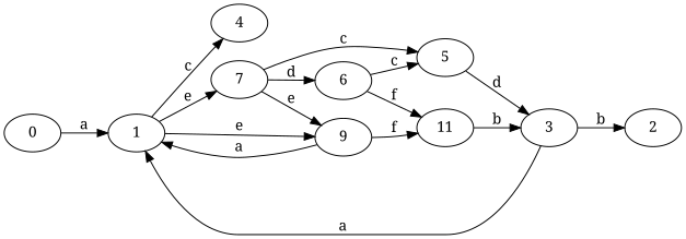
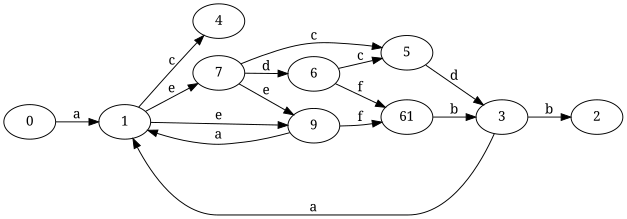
  strict digraph {
    fontname="Noto Serif"
    rankdir=LR
    node [fontname="Noto Serif"]
    edge [fontname="Noto Serif"]
    1
    4
    7
    9
    5
    6
-   11
+   11 [label=61]
    3
    2
    0
    1 -> 4 [label=c]
    1 -> 7 [label=e]
    1 -> 9 [label=e]
    7 -> 9 [label=e]
    7 -> 5 [label=c]
    7 -> 6 [label=d]
    9 -> 1 [label=a]
    9 -> 11 [label=f]
    5 -> 3 [label=d]
    6 -> 5 [label=c]
    6 -> 11 [label=f]
    11 -> 3 [label=b]
    3 -> 1 [label=a]
    3 -> 2 [label=b]
    0 -> 1 [label=a]
  }
